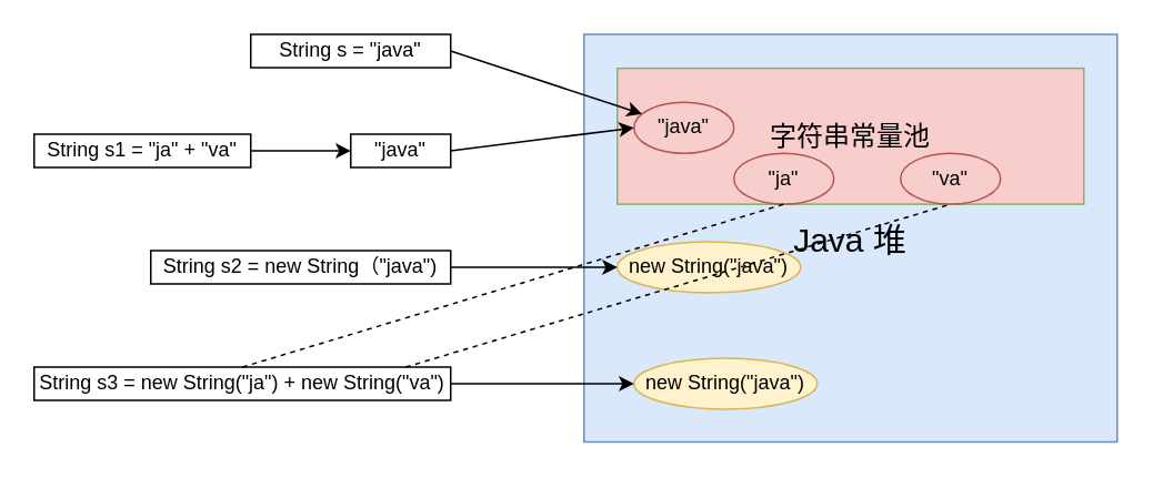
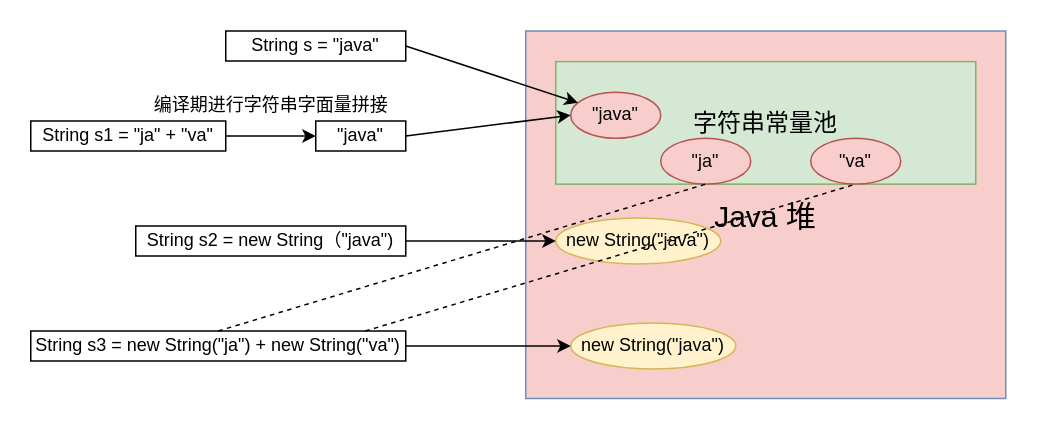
  <mxCell id="0" />
  <mxCell id="1" parent="0" />
  <mxCell id="2" value="String s1 = &quot;ja&quot; + &quot;va&quot;" style="rounded=0;whiteSpace=wrap;html=1;" parent="1" vertex="1"><mxGeometry x="20" y="80" width="130" height="20" as="geometry" /></mxCell>
  <mxCell id="3" value="" style="endArrow=classic;html=1;exitX=1;exitY=0.5;exitDx=0;exitDy=0;entryX=0;entryY=0.5;entryDx=0;entryDy=0;" parent="1" source="2" target="4" edge="1"><mxGeometry width="50" height="50" relative="1" as="geometry"><mxPoint x="260" y="20" as="sourcePoint" /><mxPoint x="210" y="110" as="targetPoint" /></mxGeometry></mxCell>
  <mxCell id="4" value="&quot;java&quot;" style="rounded=0;whiteSpace=wrap;html=1;" parent="1" vertex="1"><mxGeometry x="210" y="80" width="60" height="20" as="geometry" /></mxCell>
  <mxCell id="5" value="String s = &quot;java&quot;" style="rounded=0;whiteSpace=wrap;html=1;" parent="1" vertex="1"><mxGeometry x="150" y="20" width="120" height="20" as="geometry" /></mxCell>
+ <mxCell id="6" value="编译期进行字符串字面量拼接" style="text;html=1;align=center;verticalAlign=middle;resizable=0;points=[];autosize=1;" parent="1" vertex="1"><mxGeometry x="95" y="60" width="170" height="20" as="geometry" /></mxCell>
  <mxCell id="7" value="" style="group" parent="1" vertex="1" connectable="0"><mxGeometry x="350" y="20" width="320" height="245" as="geometry" /></mxCell>
- <mxCell id="8" value="&lt;font style=&quot;font-size: 20px&quot;&gt;Java 堆&lt;/font&gt;" style="rounded=0;whiteSpace=wrap;html=1;fillColor=#dae8fc;strokeColor=#6c8ebf;" parent="7" vertex="1"><mxGeometry width="320" height="245.0" as="geometry" /></mxCell>
- <mxCell id="9" value="&lt;font style=&quot;font-size: 16px&quot;&gt;字符串常量池&lt;/font&gt;" style="rounded=0;whiteSpace=wrap;html=1;fillColor=#f8cecc;strokeColor=#82b366;" parent="7" vertex="1"><mxGeometry x="20" y="20.417" width="280" height="81.667" as="geometry" /></mxCell>
+ <mxCell id="8" value="&lt;font style=&quot;font-size: 20px&quot;&gt;Java 堆&lt;/font&gt;" style="rounded=0;whiteSpace=wrap;html=1;fillColor=#f8cecc;strokeColor=#6c8ebf;" parent="7" vertex="1"><mxGeometry width="320" height="245.0" as="geometry" /></mxCell>
+ <mxCell id="9" value="&lt;font style=&quot;font-size: 16px&quot;&gt;字符串常量池&lt;/font&gt;" style="rounded=0;whiteSpace=wrap;html=1;fillColor=#d5e8d4;strokeColor=#82b366;" parent="7" vertex="1"><mxGeometry x="20" y="20.417" width="280" height="81.667" as="geometry" /></mxCell>
  <mxCell id="10" value="&quot;java&quot;" style="ellipse;whiteSpace=wrap;html=1;fillColor=#f8cecc;strokeColor=#b85450;" parent="7" vertex="1"><mxGeometry x="30" y="40.833" width="60" height="30.625" as="geometry" /></mxCell>
  <mxCell id="11" value="new String(&quot;java&quot;)" style="ellipse;whiteSpace=wrap;html=1;fillColor=#fff2cc;strokeColor=#d6b656;" parent="7" vertex="1"><mxGeometry x="20" y="124.685" width="110" height="30.625" as="geometry" /></mxCell>
  <mxCell id="12" value="&quot;va&quot;" style="ellipse;whiteSpace=wrap;html=1;fillColor=#f8cecc;strokeColor=#b85450;" parent="7" vertex="1"><mxGeometry x="190" y="71.453" width="60" height="30.625" as="geometry" /></mxCell>
  <mxCell id="13" value="&quot;ja&quot;" style="ellipse;whiteSpace=wrap;html=1;fillColor=#f8cecc;strokeColor=#b85450;" parent="7" vertex="1"><mxGeometry x="90" y="71.458" width="60" height="30.625" as="geometry" /></mxCell>
  <mxCell id="14" value="new String(&quot;java&quot;)" style="ellipse;whiteSpace=wrap;html=1;fillColor=#fff2cc;strokeColor=#d6b656;" parent="7" vertex="1"><mxGeometry x="30" y="194.692" width="110" height="30.625" as="geometry" /></mxCell>
  <mxCell id="15" value="" style="endArrow=classic;html=1;exitX=1;exitY=0.5;exitDx=0;exitDy=0;entryX=0;entryY=0.5;entryDx=0;entryDy=0;" parent="1" source="4" target="10" edge="1"><mxGeometry width="50" height="50" relative="1" as="geometry"><mxPoint x="260" y="0" as="sourcePoint" /><mxPoint x="310" y="-50" as="targetPoint" /></mxGeometry></mxCell>
  <mxCell id="16" value="" style="endArrow=classic;html=1;exitX=1;exitY=0.5;exitDx=0;exitDy=0;" parent="1" source="5" target="10" edge="1"><mxGeometry width="50" height="50" relative="1" as="geometry"><mxPoint x="260" y="0" as="sourcePoint" /><mxPoint x="310" y="-50" as="targetPoint" /></mxGeometry></mxCell>
  <mxCell id="17" value="String s2 = new String（&quot;java&quot;)" style="rounded=0;whiteSpace=wrap;html=1;" parent="1" vertex="1"><mxGeometry x="90" y="150" width="180" height="20" as="geometry" /></mxCell>
  <mxCell id="18" value="" style="endArrow=classic;html=1;entryX=0;entryY=0.5;entryDx=0;entryDy=0;exitX=1;exitY=0.5;exitDx=0;exitDy=0;" parent="1" source="17" target="11" edge="1"><mxGeometry width="50" height="50" relative="1" as="geometry"><mxPoint x="260" y="0" as="sourcePoint" /><mxPoint x="310" y="-50" as="targetPoint" /></mxGeometry></mxCell>
  <mxCell id="19" value="String s3 = new String(&quot;ja&quot;) + new String(&quot;va&quot;)" style="rounded=0;whiteSpace=wrap;html=1;" parent="1" vertex="1"><mxGeometry x="20" y="220" width="250" height="20" as="geometry" /></mxCell>
  <mxCell id="20" value="" style="endArrow=classic;html=1;entryX=0;entryY=0.5;entryDx=0;entryDy=0;exitX=1;exitY=0.5;exitDx=0;exitDy=0;" parent="1" source="19" target="14" edge="1"><mxGeometry width="50" height="50" relative="1" as="geometry"><mxPoint x="260" y="0" as="sourcePoint" /><mxPoint x="310" y="-50" as="targetPoint" /></mxGeometry></mxCell>
  <mxCell id="21" value="" style="endArrow=none;dashed=1;html=1;exitX=0.5;exitY=0;exitDx=0;exitDy=0;entryX=0.5;entryY=1;entryDx=0;entryDy=0;" edge="1" parent="1" source="19" target="13"><mxGeometry width="50" height="50" relative="1" as="geometry"><mxPoint x="260" y="220" as="sourcePoint" /><mxPoint x="310" y="170" as="targetPoint" /></mxGeometry></mxCell>
  <mxCell id="22" value="" style="endArrow=none;dashed=1;html=1;entryX=0.5;entryY=1;entryDx=0;entryDy=0;" edge="1" parent="1" target="12"><mxGeometry width="50" height="50" relative="1" as="geometry"><mxPoint x="243" y="220" as="sourcePoint" /><mxPoint x="310" y="170" as="targetPoint" /></mxGeometry></mxCell>
